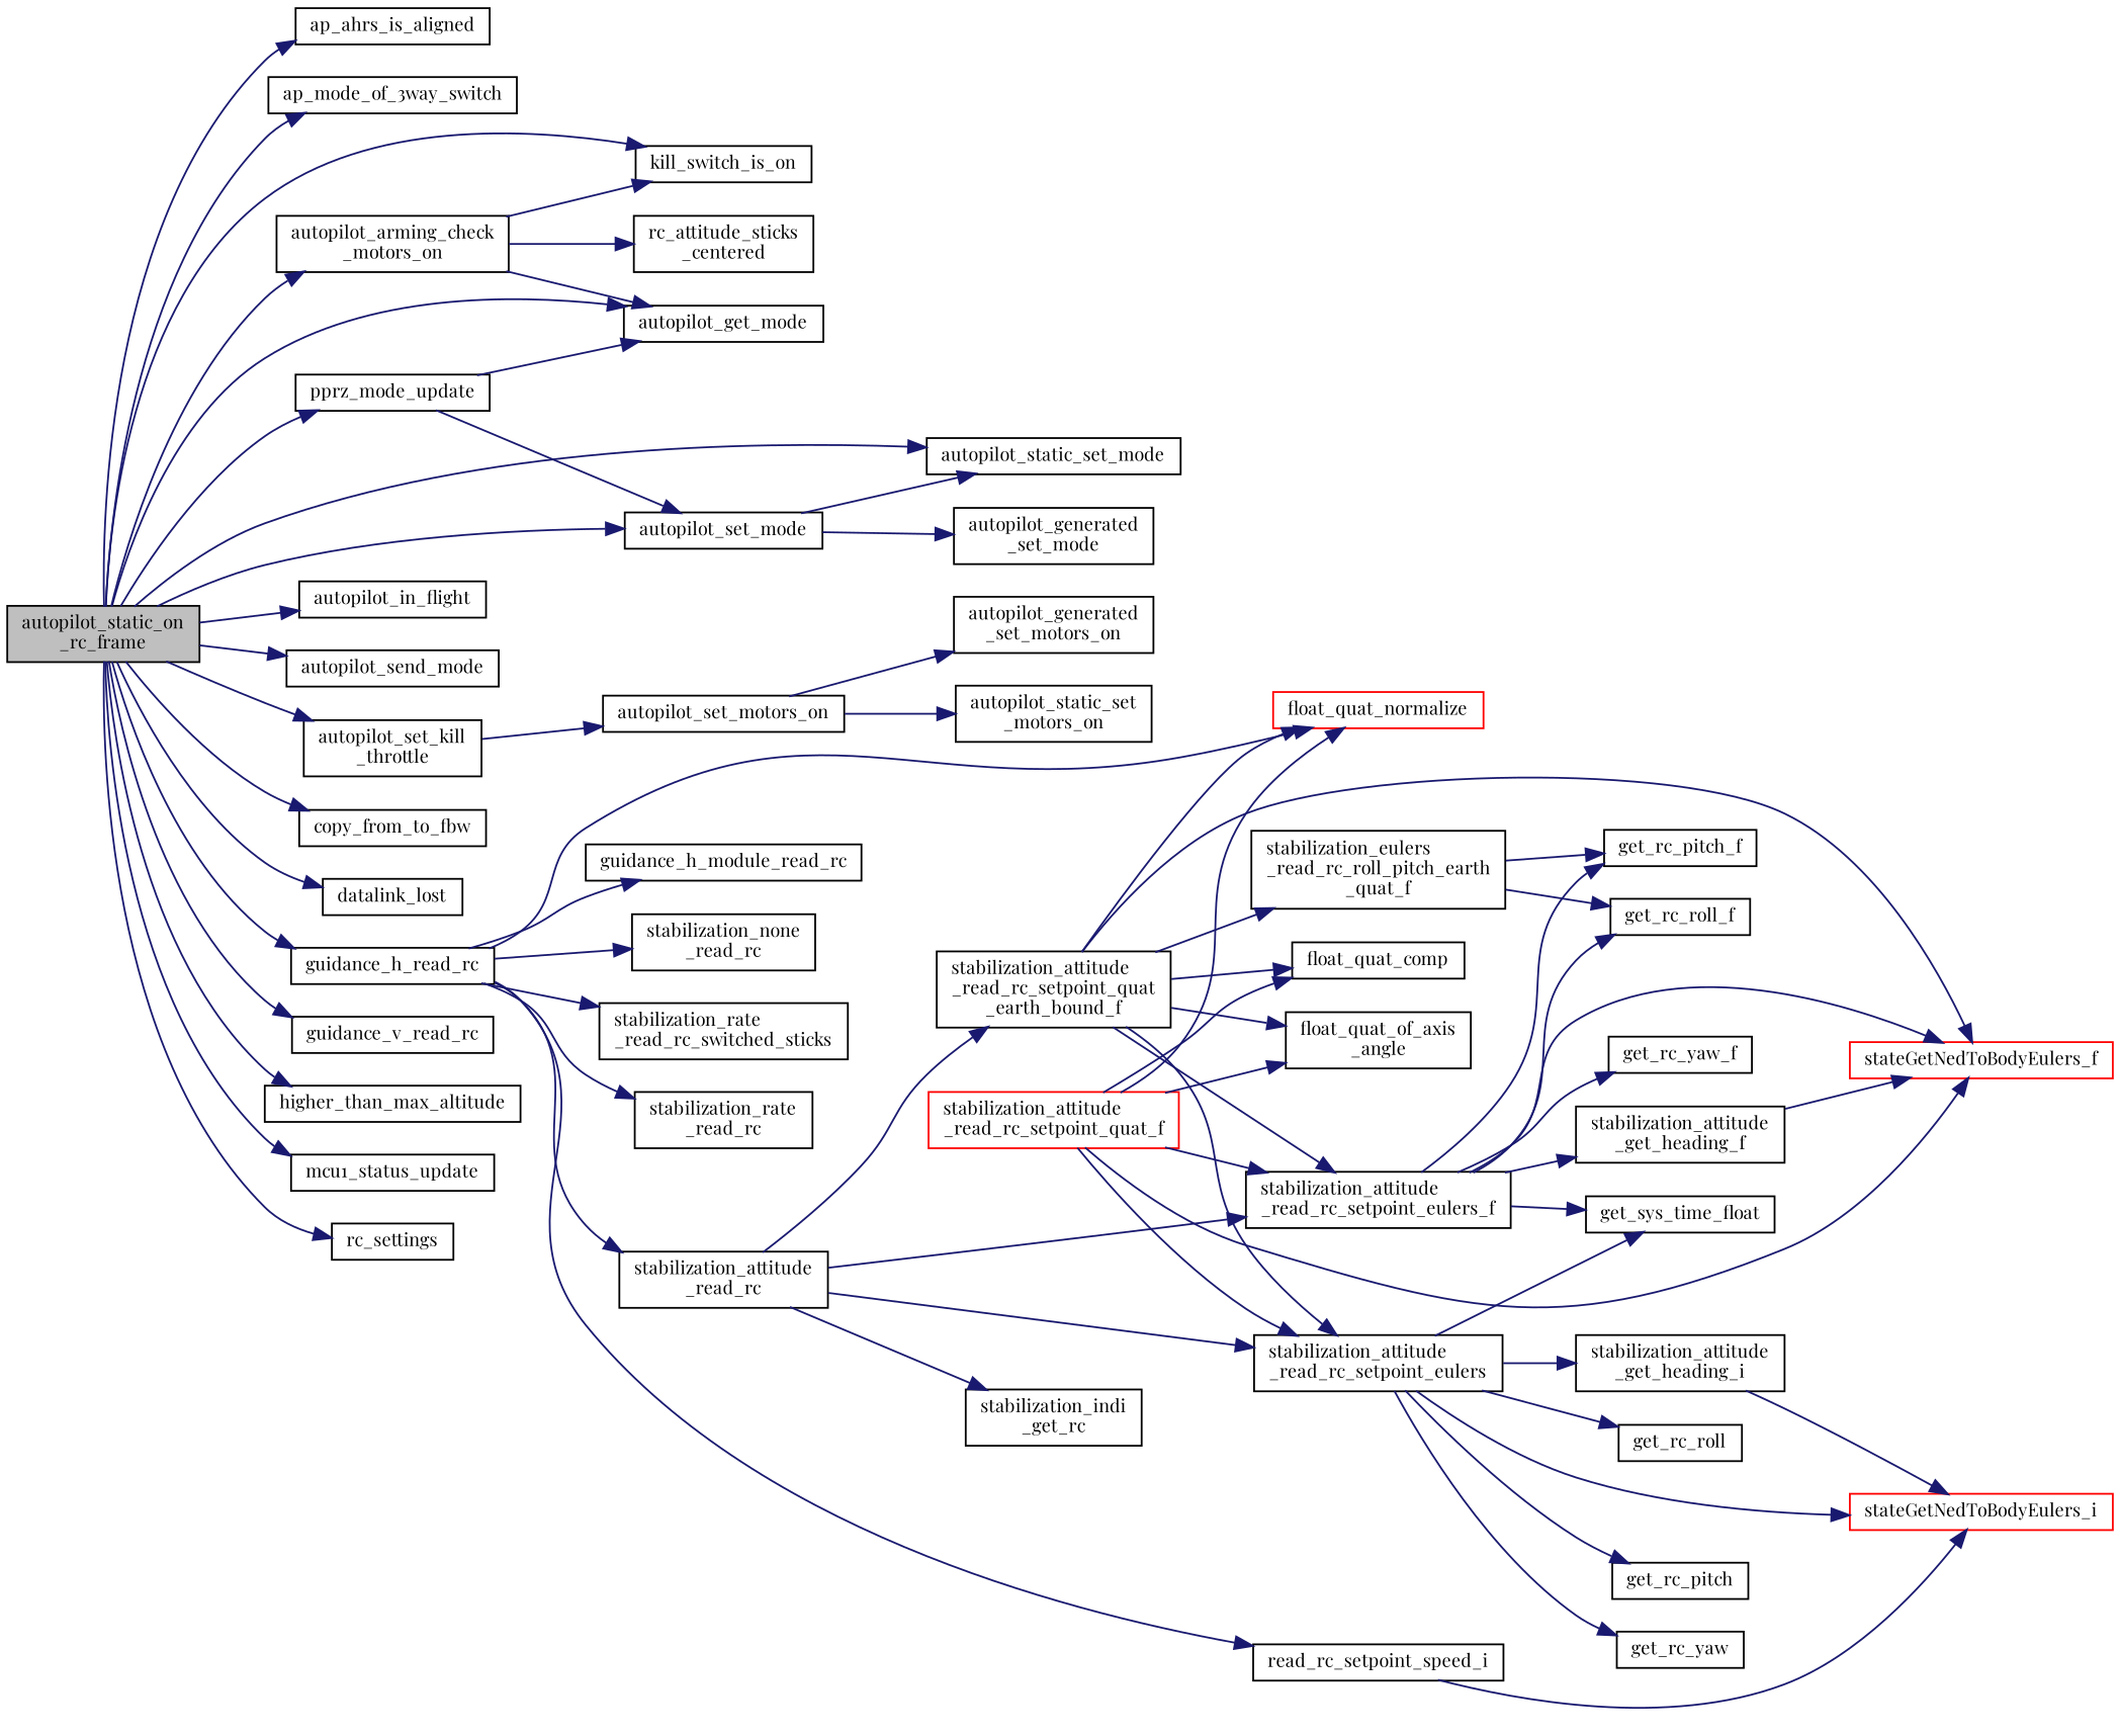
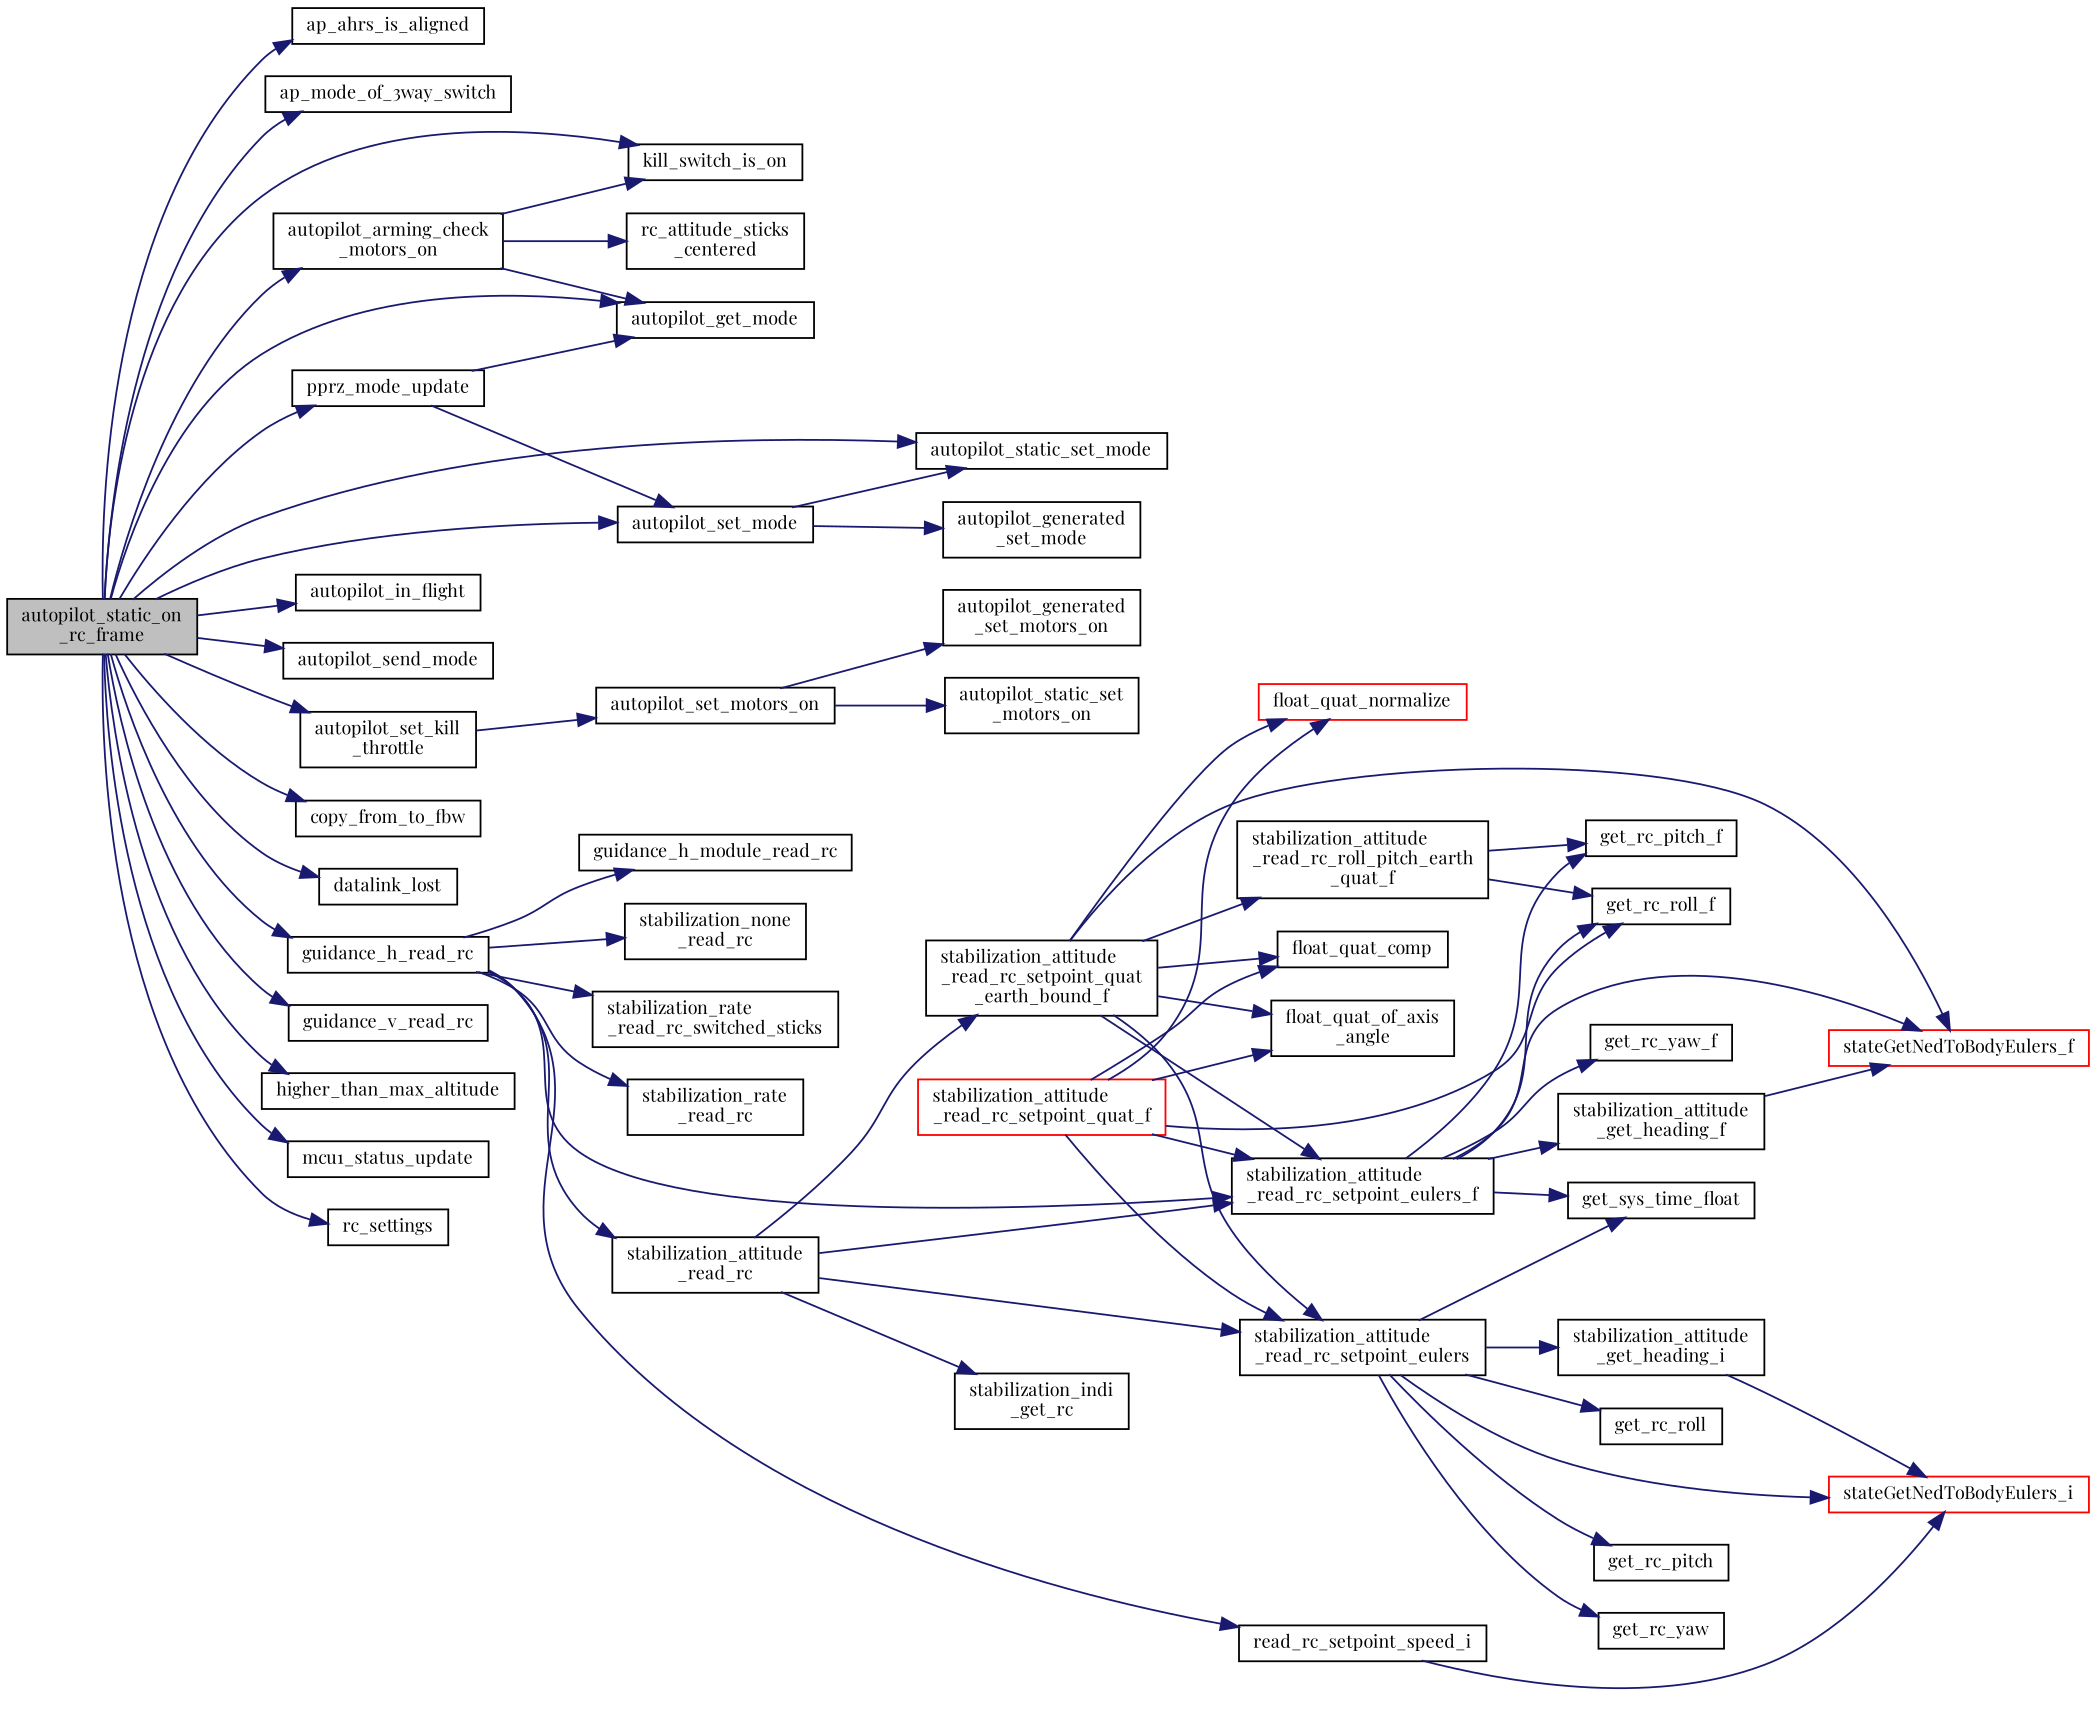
  digraph {
    fontname="Playfair Display"
    rankdir=LR
    node [color=black fillcolor=white fontname="Playfair Display" fontsize=10 shape=record style=filled]
    edge [color=midnightblue fontname="Playfair Display" fontsize=10 labelfontname=FreeSans labelfontsize=10 style=solid]
    n1 [fillcolor=grey75 fontcolor=black height=0.2 label="autopilot_static_on\l_rc_frame" width=0.4]
    n2 [height=0.2 label=ap_ahrs_is_aligned width=0.4]
    n3 [height=0.2 label=ap_mode_of_3way_switch width=0.4]
    n4 [height=0.2 label="autopilot_arming_check\l_motors_on" width=0.4]
    n5 [height=0.2 label=kill_switch_is_on width=0.4]
    n6 [height=0.2 label=autopilot_get_mode width=0.4]
    n7 [height=0.2 label=autopilot_in_flight width=0.4]
    n8 [height=0.2 label=autopilot_send_mode width=0.4]
    n9 [height=0.2 label="autopilot_set_kill\l_throttle" width=0.4]
    n10 [height=0.2 label=autopilot_set_mode width=0.4]
    n11 [height=0.2 label=autopilot_static_set_mode width=0.4]
    n12 [height=0.2 label=copy_from_to_fbw width=0.4]
    n13 [height=0.2 label=datalink_lost width=0.4]
    n14 [height=0.2 label=guidance_h_read_rc width=0.4]
    n15 [height=0.2 label=guidance_v_read_rc width=0.4]
    n16 [height=0.2 label=higher_than_max_altitude width=0.4]
    n17 [height=0.2 label=mcu1_status_update width=0.4]
    n18 [height=0.2 label=pprz_mode_update width=0.4]
    n19 [height=0.2 label=rc_settings width=0.4]
    n20 [height=0.2 label="rc_attitude_sticks\l_centered" width=0.4]
    n21 [height=0.2 label=autopilot_set_motors_on width=0.4]
    n22 [height=0.2 label="autopilot_generated\l_set_mode" width=0.4]
    n23 [height=0.2 label="stabilization_none\l_read_rc" width=0.4]
    n24 [height=0.2 label="stabilization_rate\l_read_rc_switched_sticks" width=0.4]
    n25 [height=0.2 label="stabilization_rate\l_read_rc" width=0.4]
    n26 [height=0.2 label="stabilization_attitude\l_read_rc" width=0.4]
    n27 [height=0.2 label="stabilization_attitude\l_read_rc_setpoint_eulers_f" width=0.4]
    n28 [height=0.2 label=read_rc_setpoint_speed_i width=0.4]
    n29 [height=0.2 label=guidance_h_module_read_rc width=0.4]
    n30 [height=0.2 label="autopilot_generated\l_set_motors_on" width=0.4]
    n31 [height=0.2 label="autopilot_static_set\l_motors_on" width=0.4]
    n32 [height=0.2 label="stabilization_attitude\l_read_rc_setpoint_eulers" width=0.4]
    n33 [height=0.2 label="stabilization_attitude\l_read_rc_setpoint_quat\l_earth_bound_f" width=0.4]
    n34 [height=0.2 label="stabilization_indi\l_get_rc" width=0.4]
    n35 [height=0.2 label=get_rc_roll_f width=0.4]
    n36 [height=0.2 label=get_rc_pitch_f width=0.4]
    n37 [height=0.2 label=get_sys_time_float width=0.4]
    n38 [height=0.2 label=get_rc_yaw_f width=0.4]
    n39 [height=0.2 label="stabilization_attitude\l_get_heading_f" width=0.4]
    n40 [color=red height=0.2 label=stateGetNedToBodyEulers_f width=0.4]
    n41 [color=red height=0.2 label=stateGetNedToBodyEulers_i width=0.4]
    n42 [height=0.2 label=get_rc_roll width=0.4]
    n43 [height=0.2 label=get_rc_pitch width=0.4]
    n44 [height=0.2 label=get_rc_yaw width=0.4]
    n45 [height=0.2 label="stabilization_attitude\l_get_heading_i" width=0.4]
-   n46 [height=0.2 label="stabilization_eulers\l_read_rc_roll_pitch_earth\l_quat_f" width=0.4]
+   n46 [height=0.2 label="stabilization_attitude\l_read_rc_roll_pitch_earth\l_quat_f" width=0.4]
    n47 [height=0.2 label="float_quat_of_axis\l_angle" width=0.4]
    n48 [height=0.2 label=float_quat_comp width=0.4]
    n49 [color=red height=0.2 label=float_quat_normalize width=0.4]
    n50 [color=red height=0.2 label="stabilization_attitude\l_read_rc_setpoint_quat_f" width=0.4]
    n1 -> n2
    n1 -> n3
    n1 -> n4
    n1 -> n5
    n1 -> n6
    n1 -> n7
    n1 -> n8
    n1 -> n9
    n1 -> n10
    n1 -> n11
    n1 -> n12
    n1 -> n13
    n1 -> n14
    n1 -> n15
    n1 -> n16
    n1 -> n17
    n1 -> n18
    n1 -> n19
    n4 -> n5
    n4 -> n6
    n4 -> n20
    n9 -> n21
    n10 -> n11
    n10 -> n22
    n14 -> n23
    n14 -> n24
    n14 -> n25
    n14 -> n26
-   n14 -> n49
+   n14 -> n27
    n14 -> n28
    n14 -> n29
    n18 -> n6
    n18 -> n10
    n21 -> n30
    n21 -> n31
    n26 -> n27
    n26 -> n32
    n26 -> n33
    n26 -> n34
    n27 -> n35
    n27 -> n36
    n27 -> n37
    n27 -> n38
    n27 -> n39
    n27 -> n40
    n28 -> n41
    n32 -> n37
    n32 -> n41
    n32 -> n42
    n32 -> n43
    n32 -> n44
    n32 -> n45
    n33 -> n27
    n33 -> n32
    n33 -> n40
    n33 -> n46
    n33 -> n47
    n33 -> n48
    n33 -> n49
    n39 -> n40
    n45 -> n41
    n46 -> n35
    n46 -> n36
    n50 -> n27
    n50 -> n32
-   n50 -> n40
+   n50 -> n35
    n50 -> n47
    n50 -> n48
    n50 -> n49
  }
